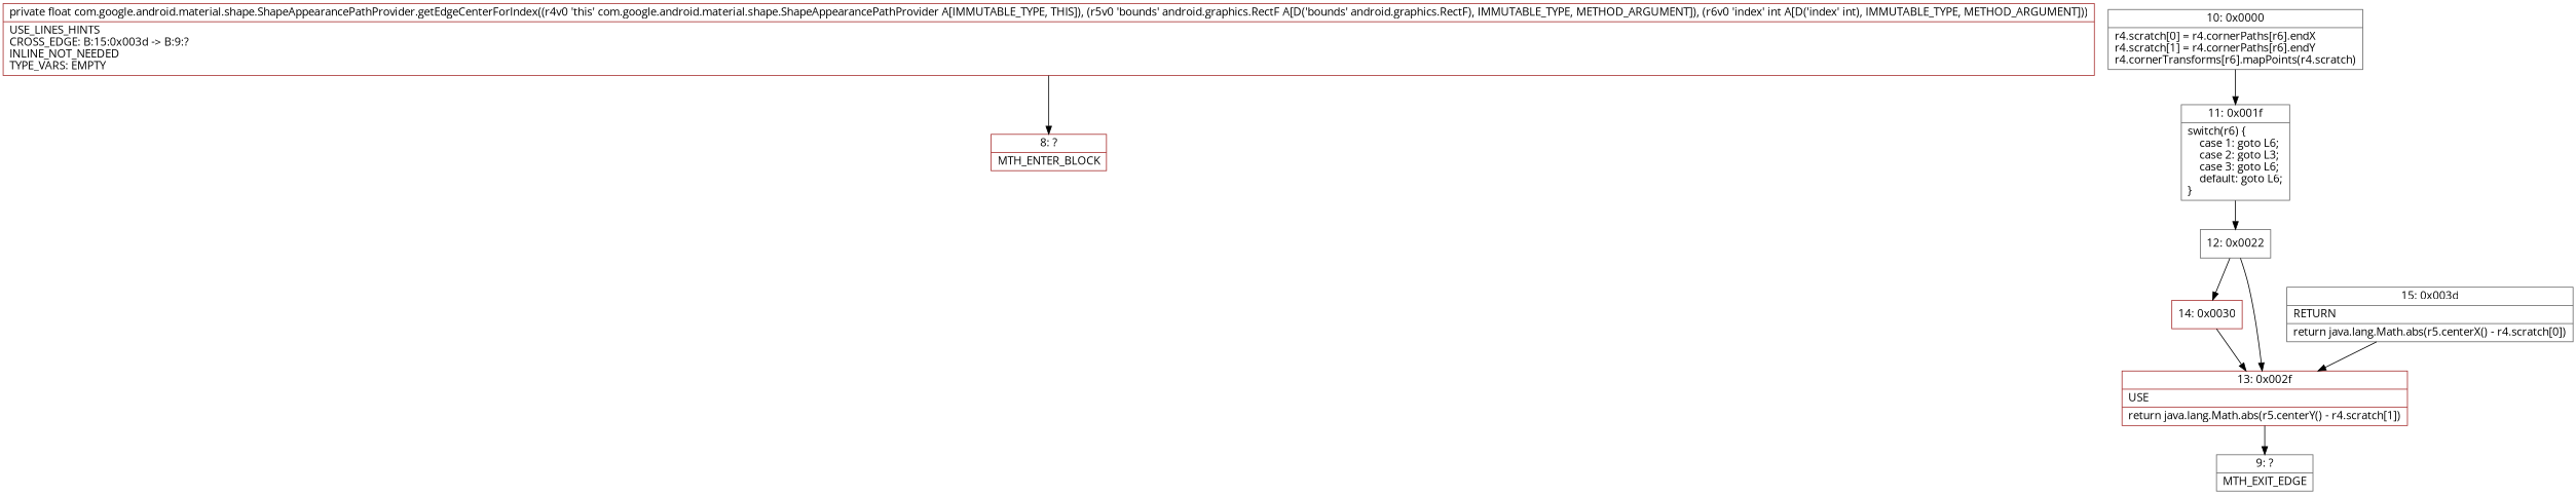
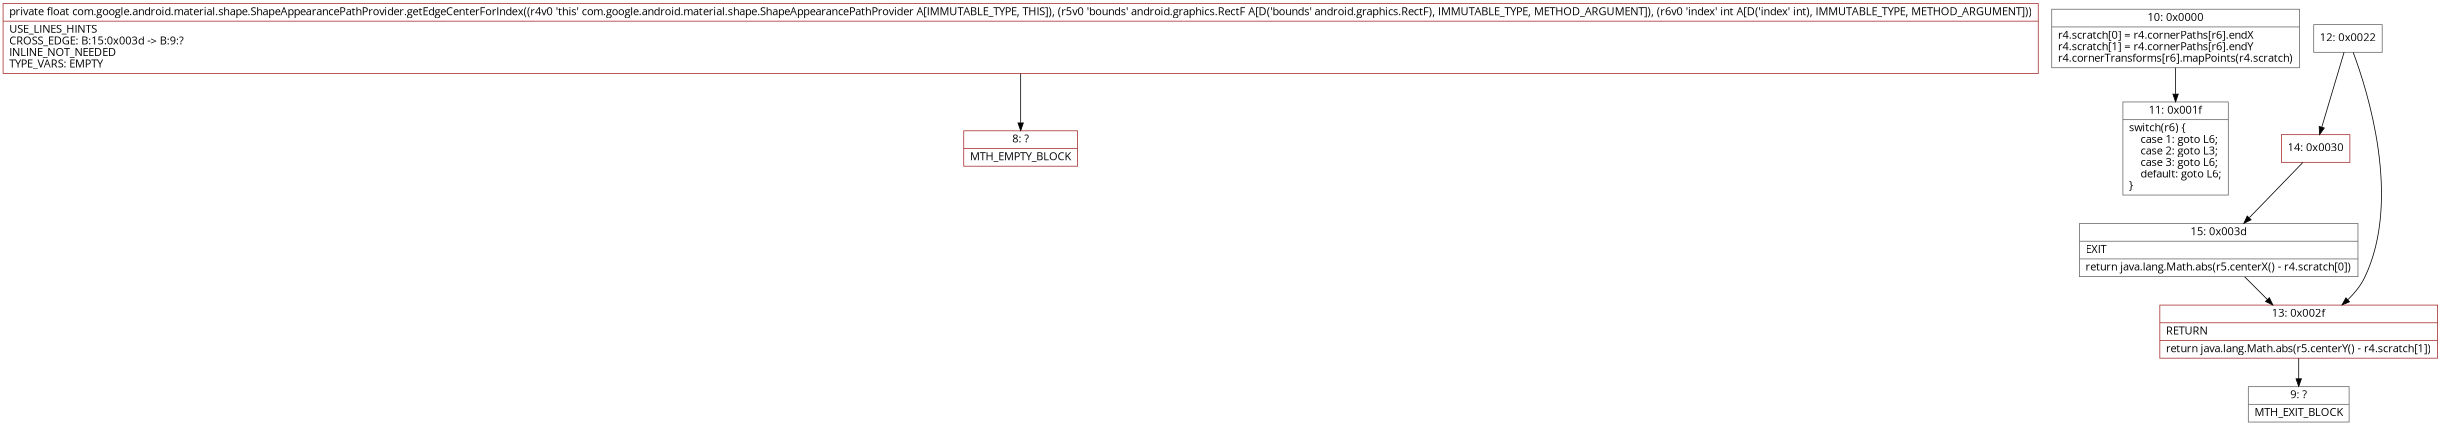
  digraph {
    fontname="Open Sans"
    node [color=gray40 fontname="Open Sans" shape=record]
    edge [fontname="Open Sans"]
-   n1 [color=brown label="{8\:\ ?|MTH_ENTER_BLOCK\l}"]
+   n1 [color=brown label="{8\:\ ?|MTH_EMPTY_BLOCK\l}"]
    n2 [label="{10\:\ 0x0000|r4.scratch[0] = r4.cornerPaths[r6].endX\lr4.scratch[1] = r4.cornerPaths[r6].endY\lr4.cornerTransforms[r6].mapPoints(r4.scratch)\l}"]
    n3 [label="{11\:\ 0x001f|switch(r6) \{\l    case 1: goto L6;\l    case 2: goto L3;\l    case 3: goto L6;\l    default: goto L6;\l\}\l}"]
    n4 [label="{12\:\ 0x0022}"]
    n5 [color=brown label="{14\:\ 0x0030}"]
-   n6 [color=brown label="{13\:\ 0x002f|USE\l|return java.lang.Math.abs(r5.centerY() \- r4.scratch[1])\l}"]
-   n7 [label="{15\:\ 0x003d|RETURN\l|return java.lang.Math.abs(r5.centerX() \- r4.scratch[0])\l}"]
-   n8 [label="{9\:\ ?|MTH_EXIT_EDGE\l}"]
+   n6 [color=brown label="{13\:\ 0x002f|RETURN\l|return java.lang.Math.abs(r5.centerY() \- r4.scratch[1])\l}"]
+   n7 [label="{15\:\ 0x003d|EXIT\l|return java.lang.Math.abs(r5.centerX() \- r4.scratch[0])\l}"]
+   n8 [label="{9\:\ ?|MTH_EXIT_BLOCK\l}"]
    n9 [color=brown label="{private float com.google.android.material.shape.ShapeAppearancePathProvider.getEdgeCenterForIndex((r4v0 'this' com.google.android.material.shape.ShapeAppearancePathProvider A[IMMUTABLE_TYPE, THIS]), (r5v0 'bounds' android.graphics.RectF A[D('bounds' android.graphics.RectF), IMMUTABLE_TYPE, METHOD_ARGUMENT]), (r6v0 'index' int A[D('index' int), IMMUTABLE_TYPE, METHOD_ARGUMENT]))  | USE_LINES_HINTS\lCROSS_EDGE: B:15:0x003d \-\> B:9:?\lINLINE_NOT_NEEDED\lTYPE_VARS: EMPTY\l}"]
    n2 -> n3
-   n3 -> n4
    n4 -> n5
    n4 -> n6
-   n5 -> n6
+   n5 -> n7
    n6 -> n8
    n7 -> n6
    n9 -> n1
  }
